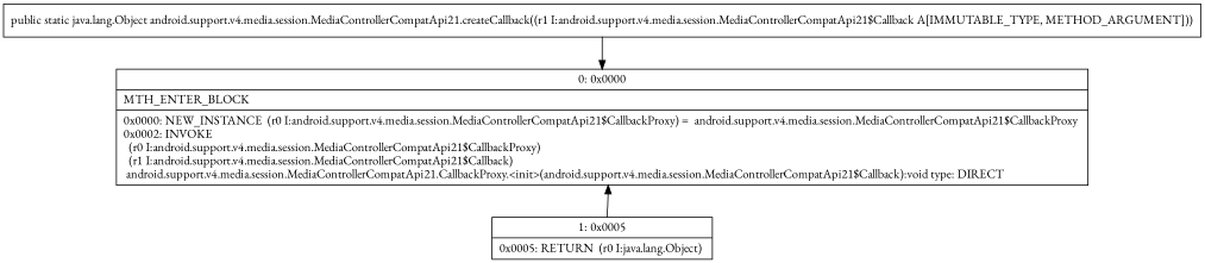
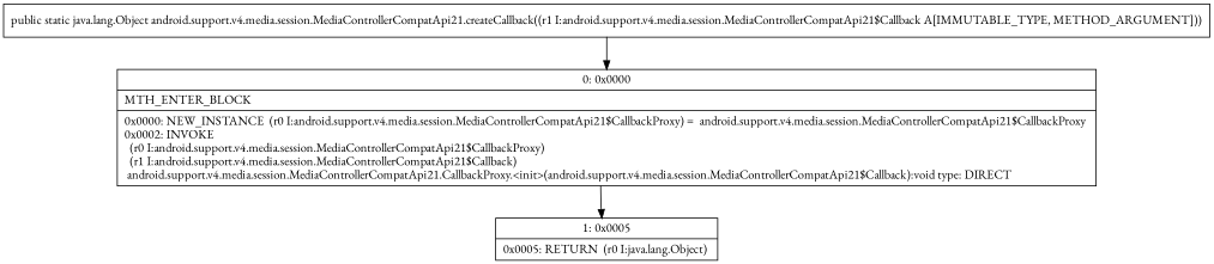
  digraph {
    fontname="EB Garamond"
    node [shape=record fontname="EB Garamond"]
    edge [fontname="EB Garamond"]
    n1 [label="{0\:\ 0x0000|MTH_ENTER_BLOCK\l|0x0000: NEW_INSTANCE  (r0 I:android.support.v4.media.session.MediaControllerCompatApi21$CallbackProxy) =  android.support.v4.media.session.MediaControllerCompatApi21$CallbackProxy \l0x0002: INVOKE  \l  (r0 I:android.support.v4.media.session.MediaControllerCompatApi21$CallbackProxy)\l  (r1 I:android.support.v4.media.session.MediaControllerCompatApi21$Callback)\l android.support.v4.media.session.MediaControllerCompatApi21.CallbackProxy.\<init\>(android.support.v4.media.session.MediaControllerCompatApi21$Callback):void type: DIRECT \l}"]
    n2 [label="{1\:\ 0x0005|0x0005: RETURN  (r0 I:java.lang.Object) \l}"]
    n3 [label="{public static java.lang.Object android.support.v4.media.session.MediaControllerCompatApi21.createCallback((r1 I:android.support.v4.media.session.MediaControllerCompatApi21$Callback A[IMMUTABLE_TYPE, METHOD_ARGUMENT])) }"]
-   n2 -> n1
+   n1 -> n2
    n3 -> n1
  }
